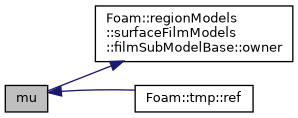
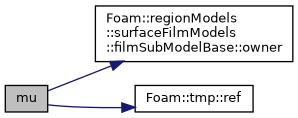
  digraph {
    rankdir=LR
    node [color=black fontname=Helvetica fontsize=10 shape=record]
    edge [color=midnightblue fontname=Helvetica fontsize=10 labelfontname=Helvetica labelfontsize=10 style=solid]
    n1 [fillcolor=grey75 fontcolor=black height=0.2 label=mu style=filled width=0.4]
    n2 [height=0.2 label="Foam::regionModels\l::surfaceFilmModels\l::filmSubModelBase::owner" width=0.4]
    n3 [height=0.2 label="Foam::tmp::ref" width=0.4]
    n1 -> n2
-   n3 -> n1
+   n1 -> n3
  }
